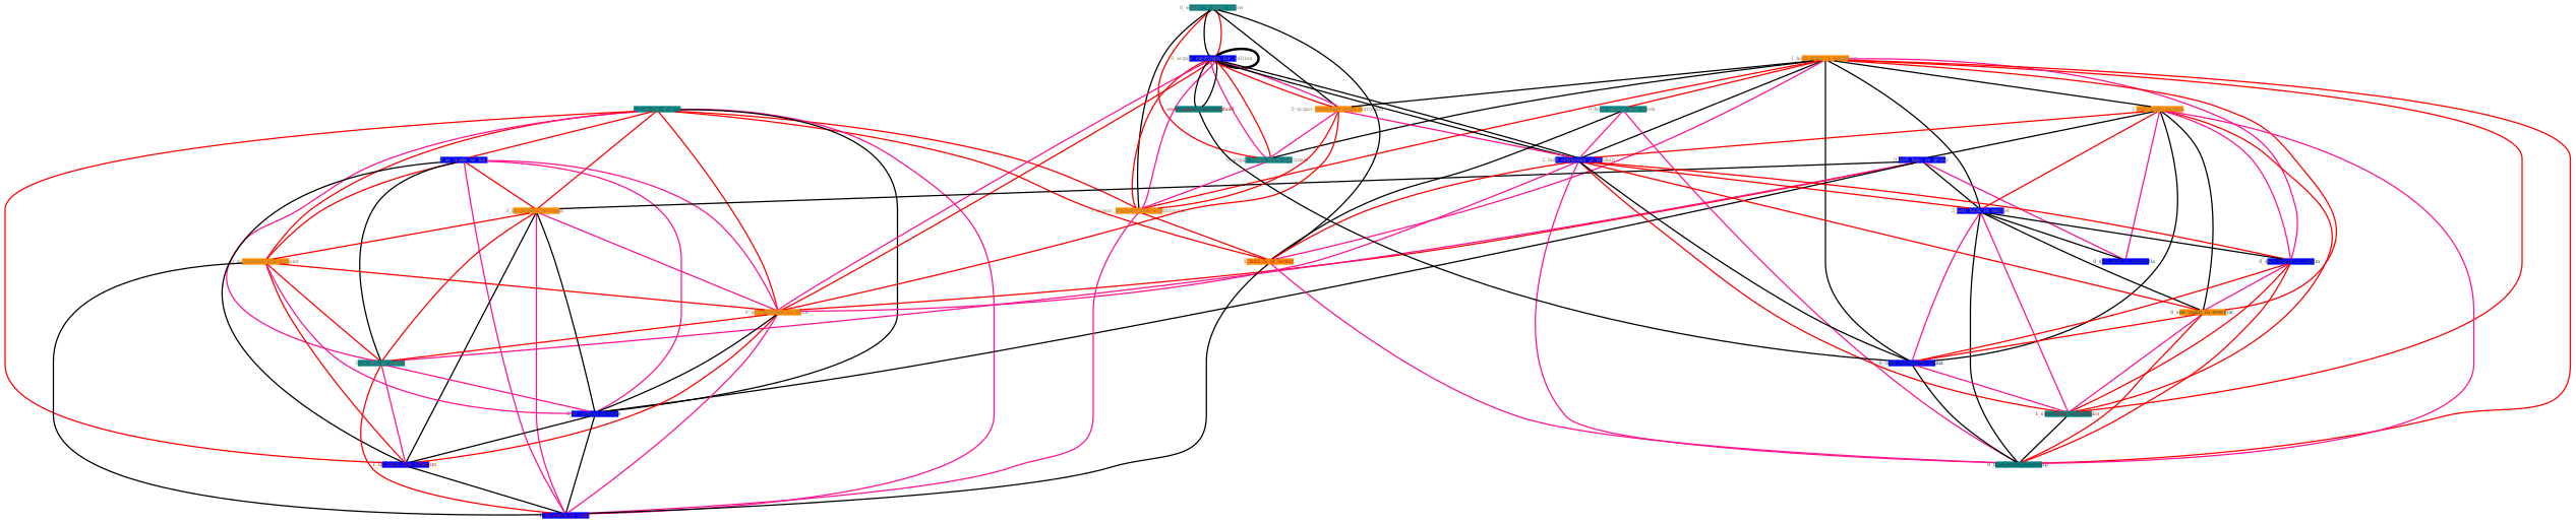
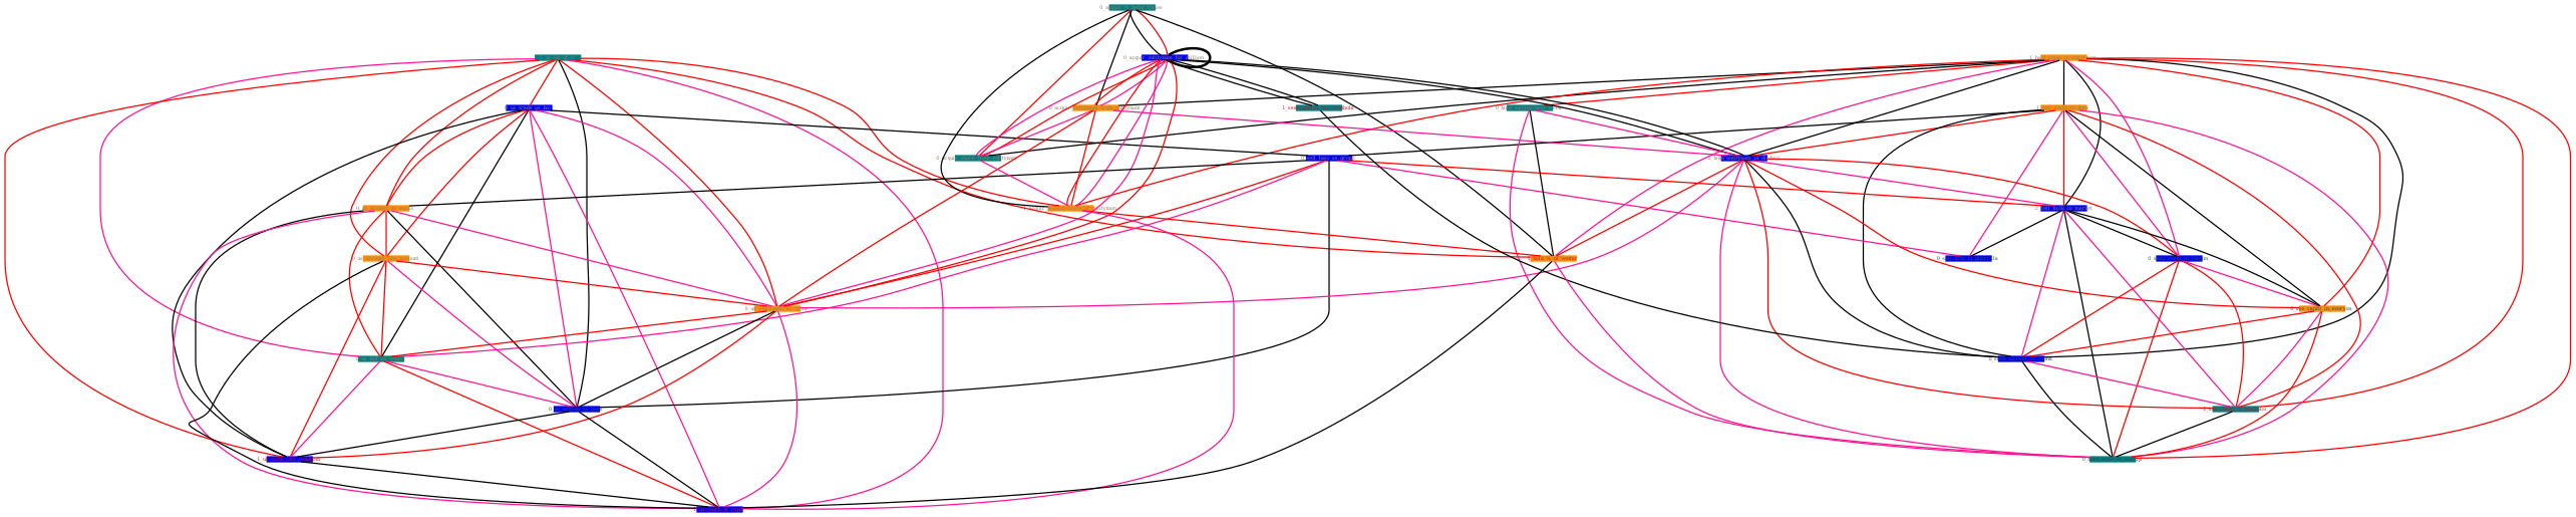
  graph {
    node [color=blue fixedsize=true fontcolor="#8b7d6b" fontsize=4 shape=polygon style=filled]
    edge [color=red w=1]
    "1_us_lot_of_it " [color=teal height=.06 width=.5]
    "0_acquir_%_befor_throw " [color=teal height=.06 width=.5]
    "1_hold_stake_in_entitynam " [color=darkorange height=.06 width=.5]
    "0_us_trade_as_boi " [height=.06 width=.5]
    "0_acquir_entitynam_for_million " [height=.06 width=.5]
    "1_sell_stake_in_hors " [color=darkorange height=.06 width=.5]
    "0_sell_busi_as_group " [height=.06 width=.5]
    "0_us_protest_as_excus " [color=darkorange height=.06 width=.5]
    "0_acquir_entitynam_from_entitynam " [color=darkorange height=.06 width=.5]
    "0_hold_auction_next_week " [color=teal height=.06 width=.5]
    n11 [height=.06 label="2_hold_entitynam_in_disdain" width=.5]
    "0_acquir_share_from_entitynam " [color=teal height=.06 width=.5]
    "0_us_account_like_account " [color=darkorange height=.06 width=.5]
    "1_acquir_treasur-trove_of_entitynam " [color=darkorange height=.06 width=.5]
    "0_us_entitynam_as_stone " [color=darkorange height=.06 width=.5]
    "0_us_bill_as_vehicl " [color=teal height=.06 width=.5]
    n17 [height=.06 label="2_sell_milk_in_market" width=.5]
    "1_us_term_like_syndrom " [fontcolor="#b22222" height=.06 width=.5]
    "1_seek_approv_for_withhold " [color=teal fontcolor="#b22222" height=.06 width=.5]
    "1_hold_%_of_ventur " [color=darkorange fontcolor="#b22222" height=.06 width=.5]
    "1_us_stock_of_capit " [fontcolor="#b22222" height=.06 width=.5]
    "1_see_chang_in_portfolio " [color=teal fontcolor="#b22222" height=.06 width=.5]
    "0_us_averag_as_base " [fontcolor="#2f4f4f" height=.06 width=.5]
    "0_seen_event_in_lifetim " [fontcolor="#2f4f4f" height=.06 width=.5]
    "0_see_vaniti_in_everyon " [color=darkorange fontcolor="#2f4f4f" height=.06 width=.5]
    "0_seek_increas_in_round " [fontcolor="#2f4f4f" height=.06 width=.5]
    "0_hold_asset_in_anticip " [color=teal fontcolor="#2f4f4f" height=.06 width=.5]
    "0_sell_arm_to_guerrilla " [fontcolor="#2f4f4f" height=.06 width=.5]
    subgraph sub_1 {
      "1_us_lot_of_it "
      "0_acquir_%_befor_throw "
      "1_hold_stake_in_entitynam "
      "0_us_trade_as_boi "
      "0_acquir_entitynam_for_million "
      "1_sell_stake_in_hors "
      "0_sell_busi_as_group "
      "0_us_protest_as_excus "
      "0_acquir_entitynam_from_entitynam "
      "0_hold_auction_next_week "
      n11
      "0_acquir_share_from_entitynam "
      "0_us_account_like_account "
      "1_acquir_treasur-trove_of_entitynam "
      "0_us_entitynam_as_stone "
      "0_us_bill_as_vehicl "
      n17
    }
    subgraph sub_2 {
      "1_us_term_like_syndrom "
      "1_seek_approv_for_withhold "
      "1_hold_%_of_ventur "
      "1_us_stock_of_capit "
      "1_see_chang_in_portfolio "
    }
    "1_us_lot_of_it " -- "0_us_trade_as_boi "
    "1_us_lot_of_it " -- "0_us_protest_as_excus "
    "1_us_lot_of_it " -- "0_us_account_like_account "
    "1_us_lot_of_it " -- "1_acquir_treasur-trove_of_entitynam "
    "1_us_lot_of_it " -- "0_us_entitynam_as_stone "
    "1_us_lot_of_it " -- "0_us_bill_as_vehicl " [color=deeppink]
    "1_us_lot_of_it " -- "1_us_term_like_syndrom "
    "1_us_lot_of_it " -- "1_hold_%_of_ventur "
    "1_us_lot_of_it " -- "1_us_stock_of_capit " [color=deeppink w=2]
    "1_us_lot_of_it " -- "0_us_averag_as_base " [color=black]
    "0_acquir_%_befor_throw " -- "0_acquir_entitynam_for_million " [color=black]
    "0_acquir_%_befor_throw " -- "0_acquir_entitynam_for_million "
    "0_acquir_%_befor_throw " -- "0_acquir_entitynam_from_entitynam " [color=black]
    "0_acquir_%_befor_throw " -- "0_acquir_share_from_entitynam "
    "0_acquir_%_befor_throw " -- "1_acquir_treasur-trove_of_entitynam " [color=black]
    "0_acquir_%_befor_throw " -- "1_hold_%_of_ventur " [color=black]
    "1_hold_stake_in_entitynam " -- "1_sell_stake_in_hors " [color=black w=2]
    "1_hold_stake_in_entitynam " -- "0_acquir_entitynam_from_entitynam " [color=black]
    "1_hold_stake_in_entitynam " -- "0_hold_auction_next_week "
    "1_hold_stake_in_entitynam " -- n11 [color=black w=2]
    "1_hold_stake_in_entitynam " -- "0_acquir_share_from_entitynam " [color=black]
    "1_hold_stake_in_entitynam " -- "1_acquir_treasur-trove_of_entitynam "
    "1_hold_stake_in_entitynam " -- n17 [color=black]
    "1_hold_stake_in_entitynam " -- "1_hold_%_of_ventur " [color=deeppink]
    "1_hold_stake_in_entitynam " -- "1_see_chang_in_portfolio "
    "1_hold_stake_in_entitynam " -- "0_seen_event_in_lifetim " [color=deeppink]
    "1_hold_stake_in_entitynam " -- "0_see_vaniti_in_everyon "
    "1_hold_stake_in_entitynam " -- "0_seek_increas_in_round " [color=black]
    "1_hold_stake_in_entitynam " -- "0_hold_asset_in_anticip " [w=2]
+   "0_us_trade_as_boi " -- "0_sell_busi_as_group " [color=black]
    "0_us_trade_as_boi " -- "0_us_protest_as_excus " [w=2]
    "0_us_trade_as_boi " -- "0_us_account_like_account "
    "0_us_trade_as_boi " -- "0_us_entitynam_as_stone " [color=deeppink w=2]
    "0_us_trade_as_boi " -- "0_us_bill_as_vehicl " [color=black w=2]
    "0_us_trade_as_boi " -- "1_us_term_like_syndrom " [color=black]
    "0_us_trade_as_boi " -- "1_us_stock_of_capit " [color=deeppink]
    "0_us_trade_as_boi " -- "0_us_averag_as_base " [color=deeppink w=2]
    "0_acquir_entitynam_for_million " -- "0_acquir_entitynam_for_million " [color=black style=bold w=4]
    "0_acquir_entitynam_for_million " -- "0_acquir_entitynam_from_entitynam " [w=2]
    "0_acquir_entitynam_for_million " -- "0_acquir_entitynam_from_entitynam " [color=deeppink w=2]
    "0_acquir_entitynam_for_million " -- n11 [color=black]
    "0_acquir_entitynam_for_million " -- n11 [color=black]
    "0_acquir_entitynam_for_million " -- "0_acquir_share_from_entitynam " [color=deeppink]
    "0_acquir_entitynam_for_million " -- "0_acquir_share_from_entitynam "
    "0_acquir_entitynam_for_million " -- "1_acquir_treasur-trove_of_entitynam "
    "0_acquir_entitynam_for_million " -- "1_acquir_treasur-trove_of_entitynam " [color=deeppink]
    "0_acquir_entitynam_for_million " -- "0_us_entitynam_as_stone " [color=deeppink]
    "0_acquir_entitynam_for_million " -- "0_us_entitynam_as_stone "
    "0_acquir_entitynam_for_million " -- "1_seek_approv_for_withhold " [color=black]
    "0_acquir_entitynam_for_million " -- "1_seek_approv_for_withhold " [color=black]
    "1_sell_stake_in_hors " -- "0_sell_busi_as_group " [color=black]
    "1_sell_stake_in_hors " -- n11
    "1_sell_stake_in_hors " -- n17 [w=2]
    "1_sell_stake_in_hors " -- "1_see_chang_in_portfolio "
    "1_sell_stake_in_hors " -- "0_seen_event_in_lifetim " [color=deeppink]
    "1_sell_stake_in_hors " -- "0_see_vaniti_in_everyon " [color=black]
    "1_sell_stake_in_hors " -- "0_seek_increas_in_round " [color=black]
    "1_sell_stake_in_hors " -- "0_hold_asset_in_anticip " [color=deeppink]
    "1_sell_stake_in_hors " -- "0_sell_arm_to_guerrilla " [color=deeppink]
    "0_sell_busi_as_group " -- "0_us_protest_as_excus " [color=black]
    "0_sell_busi_as_group " -- "0_us_entitynam_as_stone "
    "0_sell_busi_as_group " -- "0_us_bill_as_vehicl " [color=deeppink]
-   "0_sell_busi_as_group " -- n17 [color=black]
+   "0_sell_busi_as_group " -- n17
    "0_sell_busi_as_group " -- "0_us_averag_as_base " [color=black]
    "0_sell_busi_as_group " -- "0_sell_arm_to_guerrilla " [color=deeppink]
    "0_us_protest_as_excus " -- "0_us_account_like_account "
    "0_us_protest_as_excus " -- "0_us_entitynam_as_stone " [color=deeppink w=2]
    "0_us_protest_as_excus " -- "0_us_bill_as_vehicl " [w=2]
    "0_us_protest_as_excus " -- "1_us_term_like_syndrom " [color=black]
    "0_us_protest_as_excus " -- "1_us_stock_of_capit " [color=deeppink]
    "0_us_protest_as_excus " -- "0_us_averag_as_base " [color=black w=2]
    "0_acquir_entitynam_from_entitynam " -- n11 [color=deeppink]
    "0_acquir_entitynam_from_entitynam " -- "0_acquir_share_from_entitynam " [color=deeppink w=3]
    "0_acquir_entitynam_from_entitynam " -- "1_acquir_treasur-trove_of_entitynam " [w=2]
    "0_acquir_entitynam_from_entitynam " -- "0_us_entitynam_as_stone "
    "0_hold_auction_next_week " -- n11 [color=deeppink]
    "0_hold_auction_next_week " -- "1_hold_%_of_ventur " [color=black]
    "0_hold_auction_next_week " -- "0_hold_asset_in_anticip " [color=deeppink]
    n11 -- "0_us_entitynam_as_stone " [color=deeppink]
-   n11 -- n17
+   n11 -- n17 [color=deeppink]
    n11 -- "1_hold_%_of_ventur "
    n11 -- "1_see_chang_in_portfolio "
    n11 -- "0_seen_event_in_lifetim "
    n11 -- "0_see_vaniti_in_everyon "
    n11 -- "0_seek_increas_in_round " [color=black]
    n11 -- "0_hold_asset_in_anticip " [color=deeppink w=2]
    "0_acquir_share_from_entitynam " -- "1_acquir_treasur-trove_of_entitynam " [color=deeppink w=2]
    "0_us_account_like_account " -- "0_us_entitynam_as_stone "
    "0_us_account_like_account " -- "0_us_bill_as_vehicl "
    "0_us_account_like_account " -- "1_us_term_like_syndrom " [w=2]
    "0_us_account_like_account " -- "1_us_stock_of_capit " [color=black]
    "0_us_account_like_account " -- "0_us_averag_as_base " [color=deeppink]
    "1_acquir_treasur-trove_of_entitynam " -- "1_hold_%_of_ventur "
    "1_acquir_treasur-trove_of_entitynam " -- "1_us_stock_of_capit " [color=deeppink]
    "0_us_entitynam_as_stone " -- "0_us_bill_as_vehicl " [w=2]
    "0_us_entitynam_as_stone " -- "1_us_term_like_syndrom "
    "0_us_entitynam_as_stone " -- "1_us_stock_of_capit " [color=deeppink]
    "0_us_entitynam_as_stone " -- "0_us_averag_as_base " [color=black w=2]
    "0_us_bill_as_vehicl " -- "1_us_term_like_syndrom " [color=deeppink]
    "0_us_bill_as_vehicl " -- "1_us_stock_of_capit "
    "0_us_bill_as_vehicl " -- "0_us_averag_as_base " [color=deeppink w=2]
    n17 -- "1_see_chang_in_portfolio " [color=deeppink]
    n17 -- "0_seen_event_in_lifetim " [color=black]
    n17 -- "0_see_vaniti_in_everyon " [color=black]
    n17 -- "0_seek_increas_in_round " [color=deeppink]
    n17 -- "0_hold_asset_in_anticip " [color=black]
    n17 -- "0_sell_arm_to_guerrilla " [color=black]
    "1_us_term_like_syndrom " -- "1_us_stock_of_capit " [color=black]
    "1_seek_approv_for_withhold " -- "0_seek_increas_in_round " [color=black]
    "1_hold_%_of_ventur " -- "1_us_stock_of_capit " [color=black]
    "1_hold_%_of_ventur " -- "0_hold_asset_in_anticip " [color=deeppink]
    "1_see_chang_in_portfolio " -- "0_hold_asset_in_anticip " [color=black]
    "0_us_averag_as_base " -- "1_us_term_like_syndrom " [color=black]
    "0_us_averag_as_base " -- "1_us_stock_of_capit " [color=black]
    "0_seen_event_in_lifetim " -- "1_see_chang_in_portfolio "
    "0_seen_event_in_lifetim " -- "0_see_vaniti_in_everyon " [color=deeppink]
    "0_seen_event_in_lifetim " -- "0_seek_increas_in_round "
    "0_seen_event_in_lifetim " -- "0_hold_asset_in_anticip "
    "0_see_vaniti_in_everyon " -- "1_see_chang_in_portfolio " [color=deeppink w=2]
    "0_see_vaniti_in_everyon " -- "0_seek_increas_in_round "
    "0_see_vaniti_in_everyon " -- "0_hold_asset_in_anticip "
    "0_seek_increas_in_round " -- "1_see_chang_in_portfolio " [color=deeppink]
    "0_seek_increas_in_round " -- "0_hold_asset_in_anticip " [color=black]
  }
